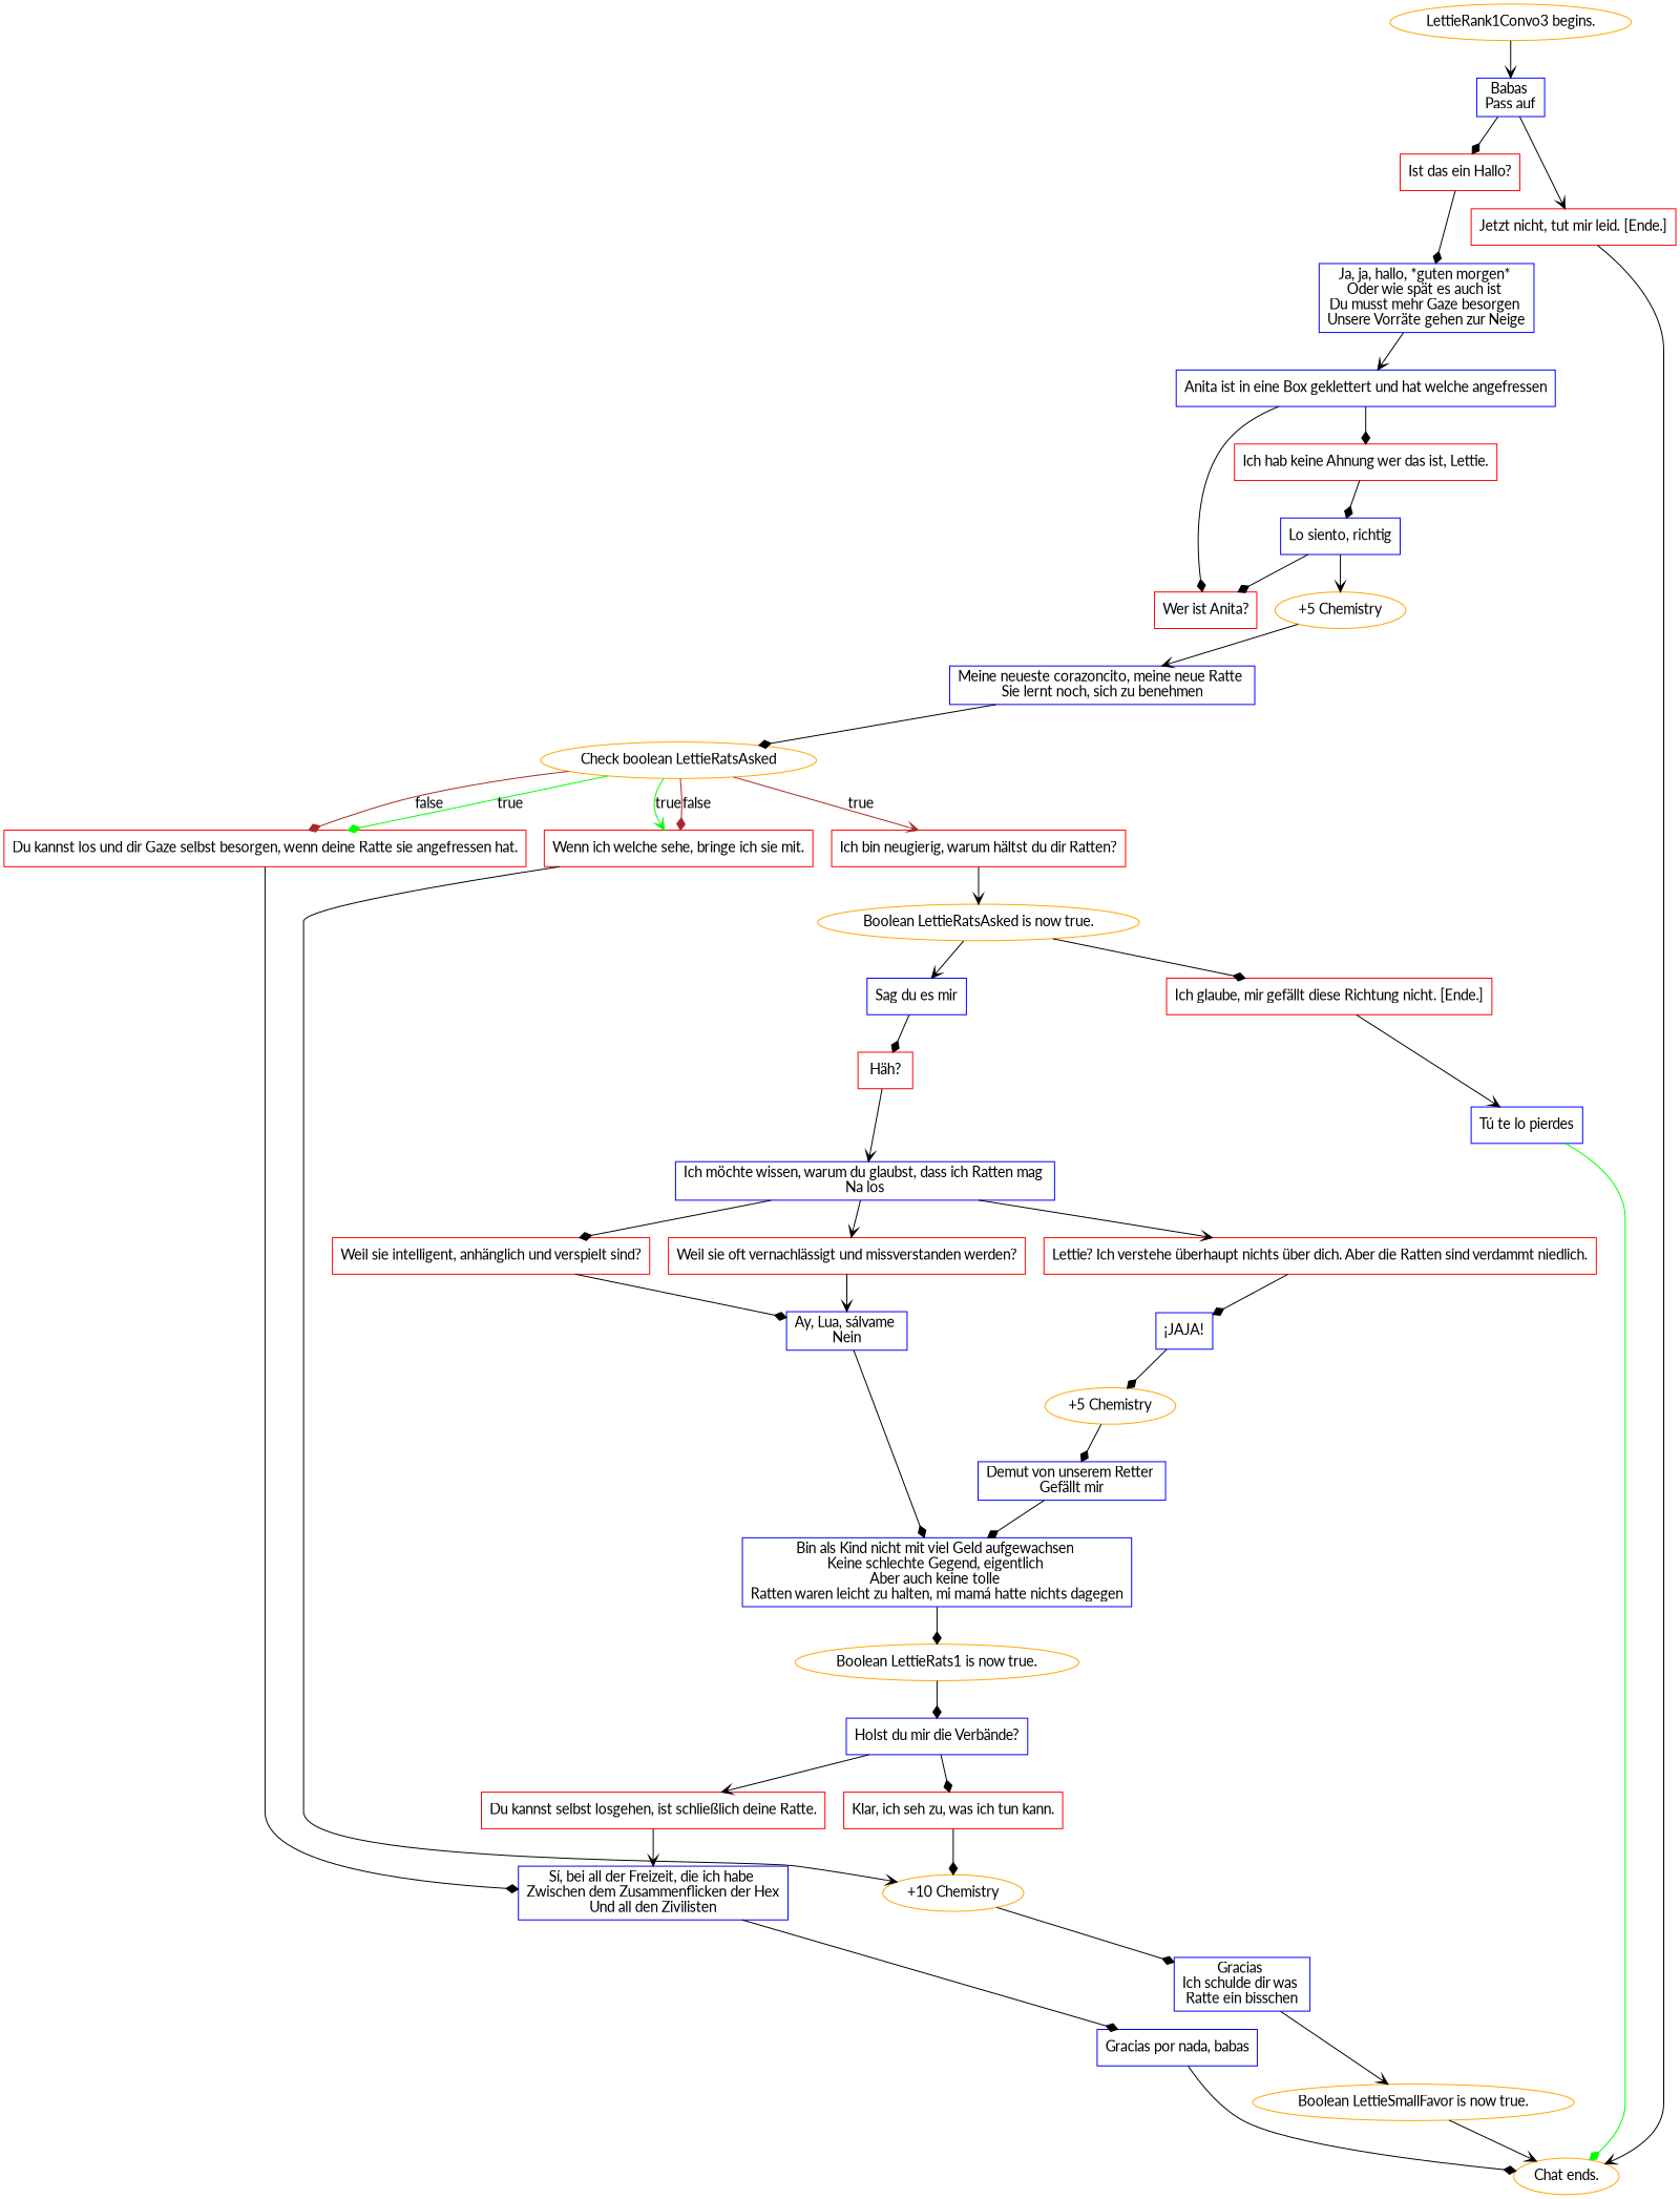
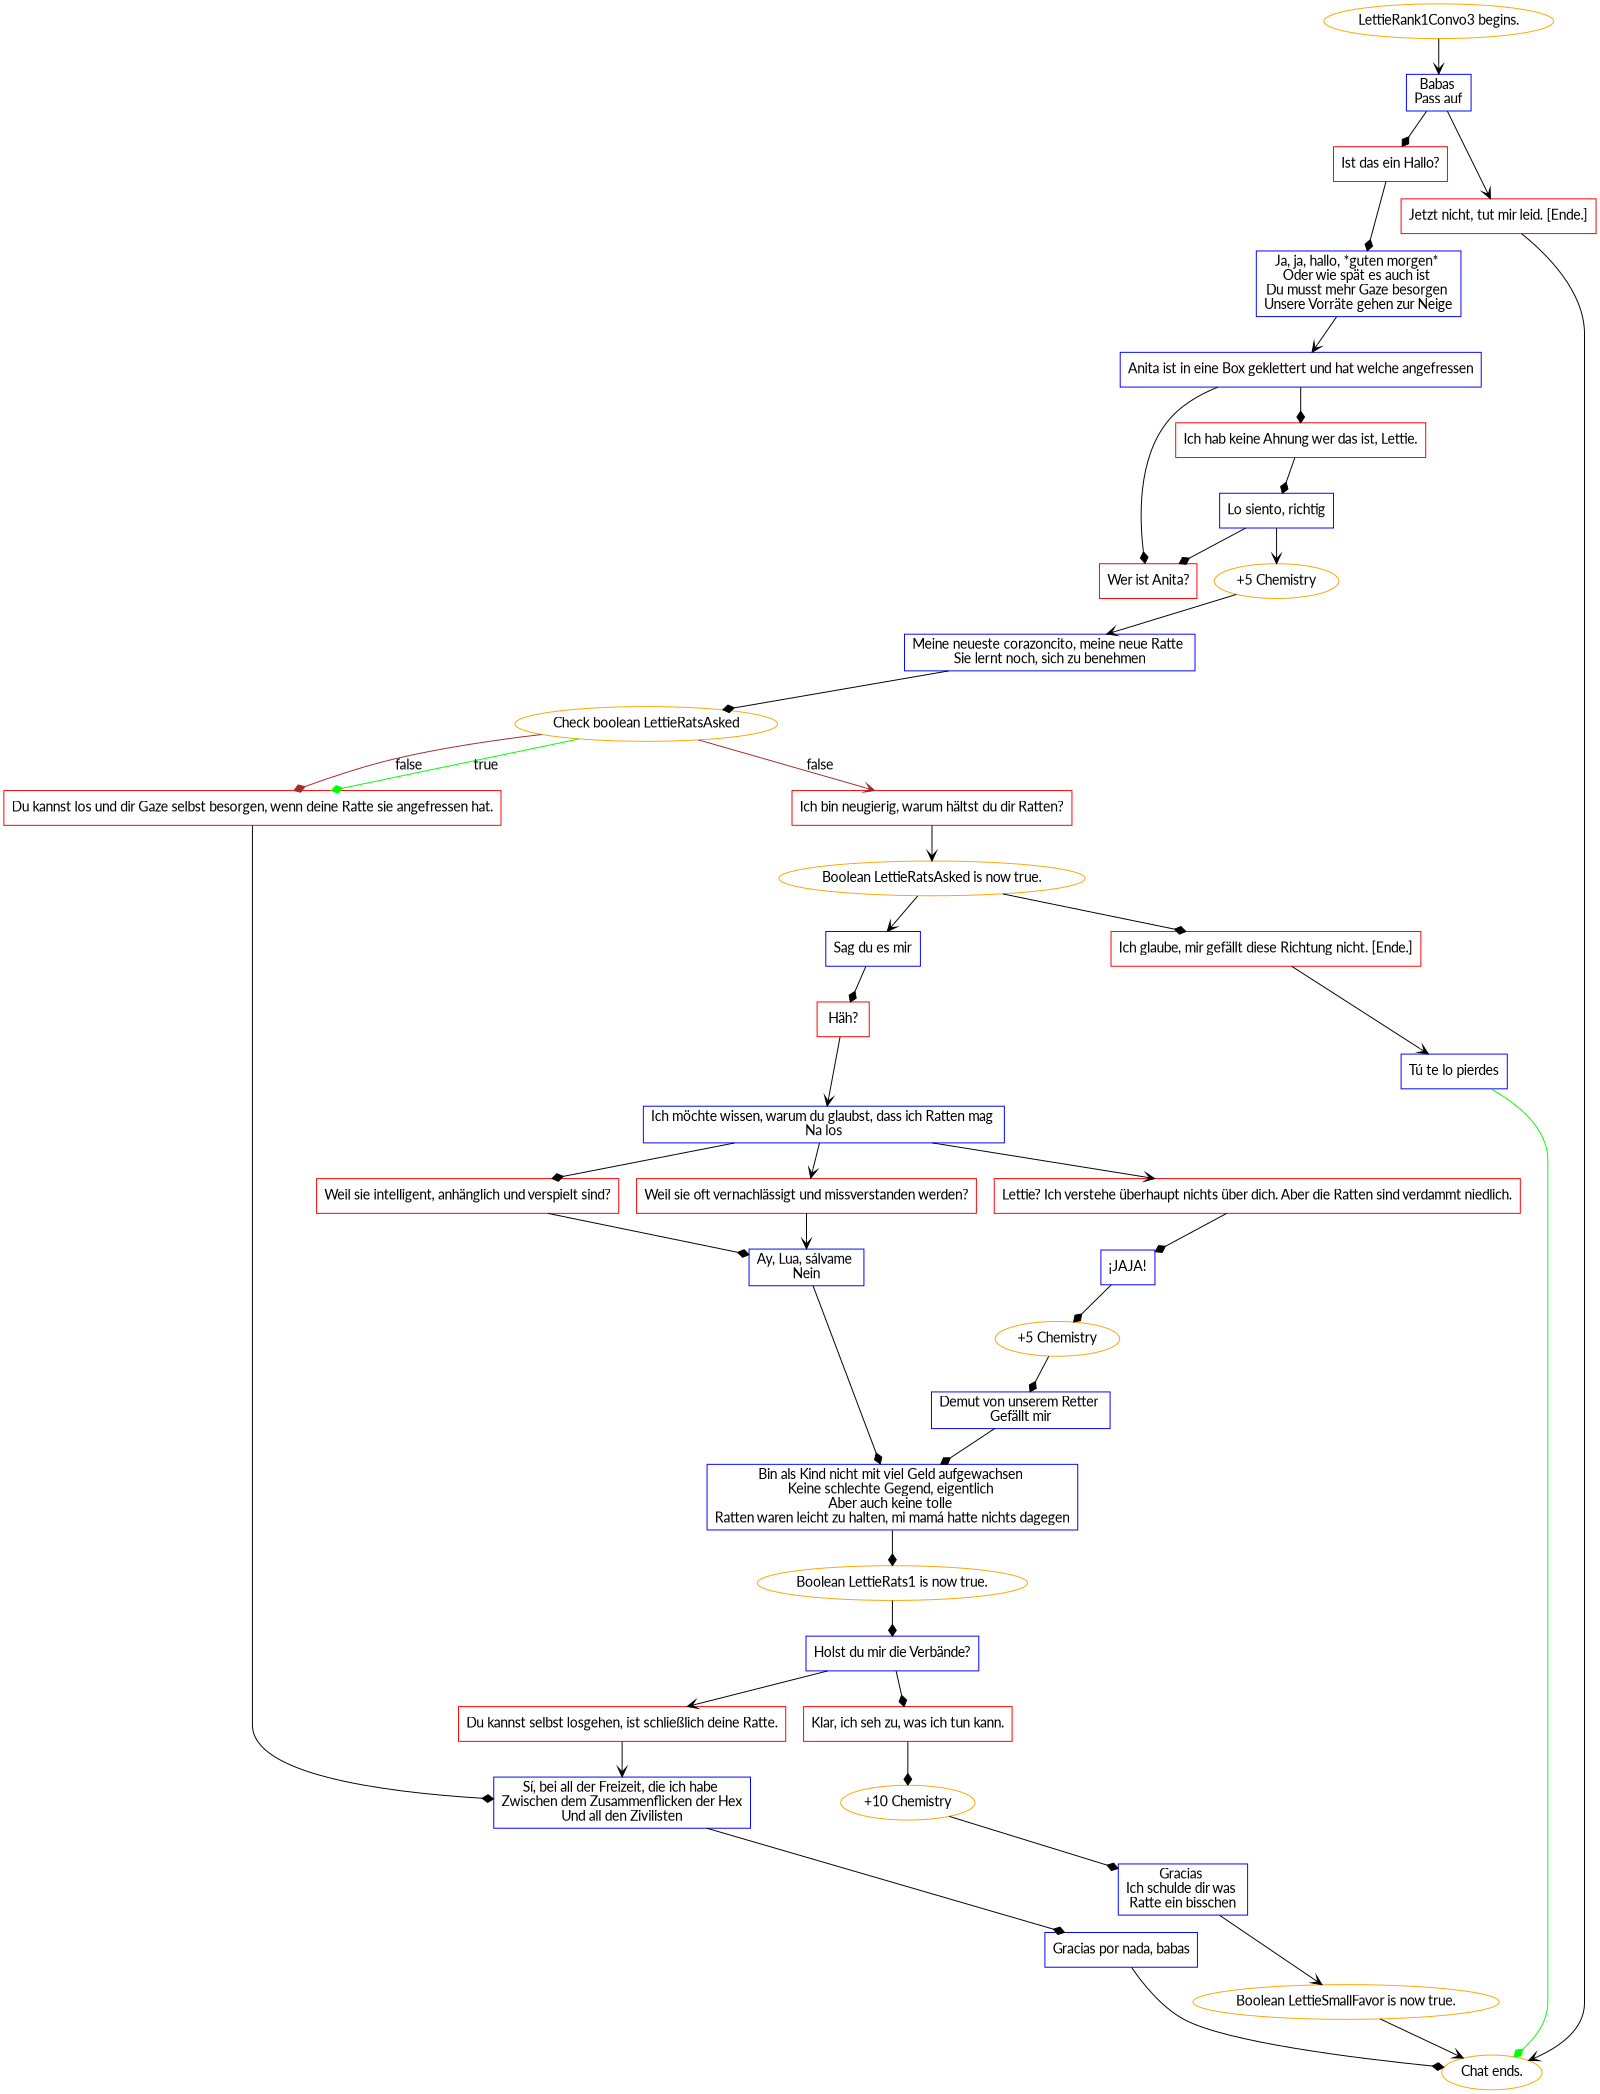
  digraph {
    fontname=Lato
    node [color=blue fontname=Lato shape=box]
    edge [arrowhead=diamond fontname=Lato]
    "LettieRank1Convo3 begins." [color=orange shape=""]
    n2 [label="Babas \nPass auf"]
    n3 [color=red label="Ist das ein Hallo?"]
    n4 [color=red label="Jetzt nicht, tut mir leid. [Ende.]"]
    n5 [label="Ja, ja, hallo, *guten morgen* \nOder wie spät es auch ist \nDu musst mehr Gaze besorgen \nUnsere Vorräte gehen zur Neige"]
    "Chat ends." [color=orange shape=""]
    n7 [label="Anita ist in eine Box geklettert und hat welche angefressen"]
    n8 [color=red label="Wer ist Anita?"]
    n9 [color=red label="Ich hab keine Ahnung wer das ist, Lettie."]
    n10 [label="Lo siento, richtig"]
    n11 [color=orange label="+5 Chemistry" shape=""]
    n12 [label="Meine neueste corazoncito, meine neue Ratte \nSie lernt noch, sich zu benehmen"]
    n13 [color=orange label="Check boolean LettieRatsAsked" shape=""]
-   n14 [color=red label="Wenn ich welche sehe, bringe ich sie mit."]
    n15 [color=red label="Du kannst los und dir Gaze selbst besorgen, wenn deine Ratte sie angefressen hat."]
    n16 [color=red label="Ich bin neugierig, warum hältst du dir Ratten?"]
    n17 [color=orange label="+10 Chemistry" shape=""]
    n18 [label="Sí, bei all der Freizeit, die ich habe \nZwischen dem Zusammenflicken der Hex\nUnd all den Zivilisten"]
    n19 [color=orange label="Boolean LettieRatsAsked is now true." shape=""]
    n20 [label="Gracias \nIch schulde dir was \nRatte ein bisschen"]
    n21 [label="Gracias por nada, babas"]
    n22 [label="Sag du es mir"]
    n23 [color=red label="Ich glaube, mir gefällt diese Richtung nicht. [Ende.]"]
    n24 [color=orange label="Boolean LettieSmallFavor is now true." shape=""]
    n25 [color=red label="Häh?"]
    n26 [label="Ich möchte wissen, warum du glaubst, dass ich Ratten mag \nNa los"]
    n27 [label="Tú te lo pierdes"]
    n28 [color=red label="Weil sie intelligent, anhänglich und verspielt sind?"]
    n29 [color=red label="Weil sie oft vernachlässigt und missverstanden werden?"]
    n30 [color=red label="Lettie? Ich verstehe überhaupt nichts über dich. Aber die Ratten sind verdammt niedlich."]
    n31 [label="Ay, Lua, sálvame \nNein"]
    n32 [label="¡JAJA!"]
    n33 [label="Bin als Kind nicht mit viel Geld aufgewachsen \nKeine schlechte Gegend, eigentlich \nAber auch keine tolle \nRatten waren leicht zu halten, mi mamá hatte nichts dagegen"]
    n34 [color=orange label="+5 Chemistry" shape=""]
    n35 [color=orange label="Boolean LettieRats1 is now true." shape=""]
    n36 [label="Demut von unserem Retter \nGefällt mir"]
    n37 [label="Holst du mir die Verbände?"]
    n38 [color=red label="Klar, ich seh zu, was ich tun kann."]
    n39 [color=red label="Du kannst selbst losgehen, ist schließlich deine Ratte."]
    "LettieRank1Convo3 begins." -> n2 [arrowhead=vee]
    n2 -> n3
    n2 -> n4 [arrowhead=vee]
    n3 -> n5
    n4 -> "Chat ends." [arrowhead=vee]
    n5 -> n7 [arrowhead=vee]
    n7 -> n8
    n7 -> n9
    n9 -> n10
    n10 -> n8
    n10 -> n11 [arrowhead=vee]
    n11 -> n12 [arrowhead=vee]
    n12 -> n13
-   n13 -> n14 [arrowhead=vee color=green label=true]
-   n13 -> n14 [color=brown label=false]
    n13 -> n15 [color=green label=true]
    n13 -> n15 [color=brown label=false]
-   n13 -> n16 [arrowhead=vee color=brown label=true]
-   n14 -> n17 [arrowhead=vee]
+   n13 -> n16 [arrowhead=vee color=brown label=false]
    n15 -> n18
    n16 -> n19 [arrowhead=vee]
    n17 -> n20
    n18 -> n21
    n19 -> n22 [arrowhead=vee]
    n19 -> n23
    n20 -> n24 [arrowhead=vee]
    n21 -> "Chat ends."
    n22 -> n25
    n23 -> n27 [arrowhead=vee]
    n24 -> "Chat ends." [arrowhead=vee]
    n25 -> n26 [arrowhead=vee]
    n26 -> n28
    n26 -> n29 [arrowhead=vee]
    n26 -> n30 [arrowhead=vee]
    n27 -> "Chat ends." [color=green]
    n28 -> n31
    n29 -> n31 [arrowhead=vee]
    n30 -> n32
    n31 -> n33
    n32 -> n34
    n33 -> n35
    n34 -> n36
    n35 -> n37
    n36 -> n33
    n37 -> n38
    n37 -> n39 [arrowhead=vee]
    n38 -> n17
    n39 -> n18 [arrowhead=vee]
  }
